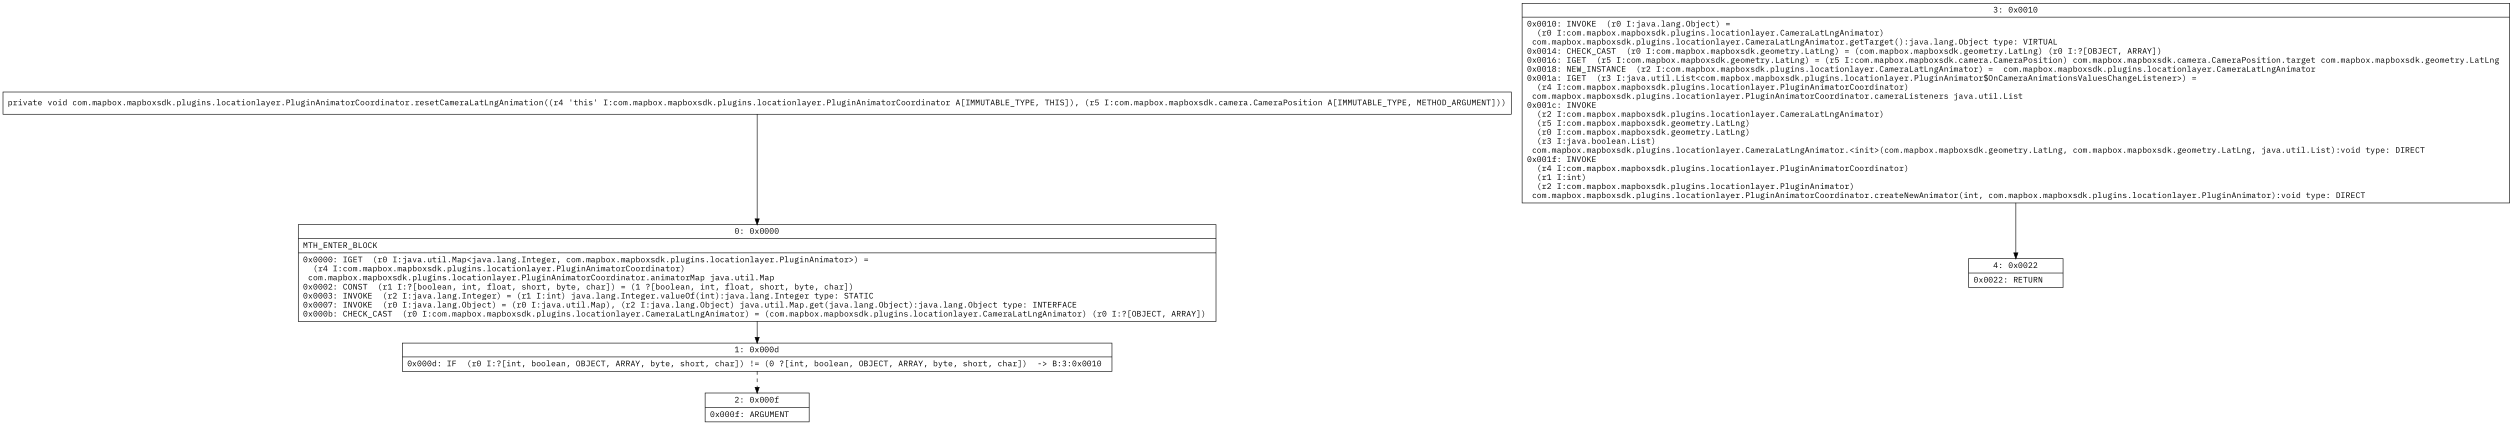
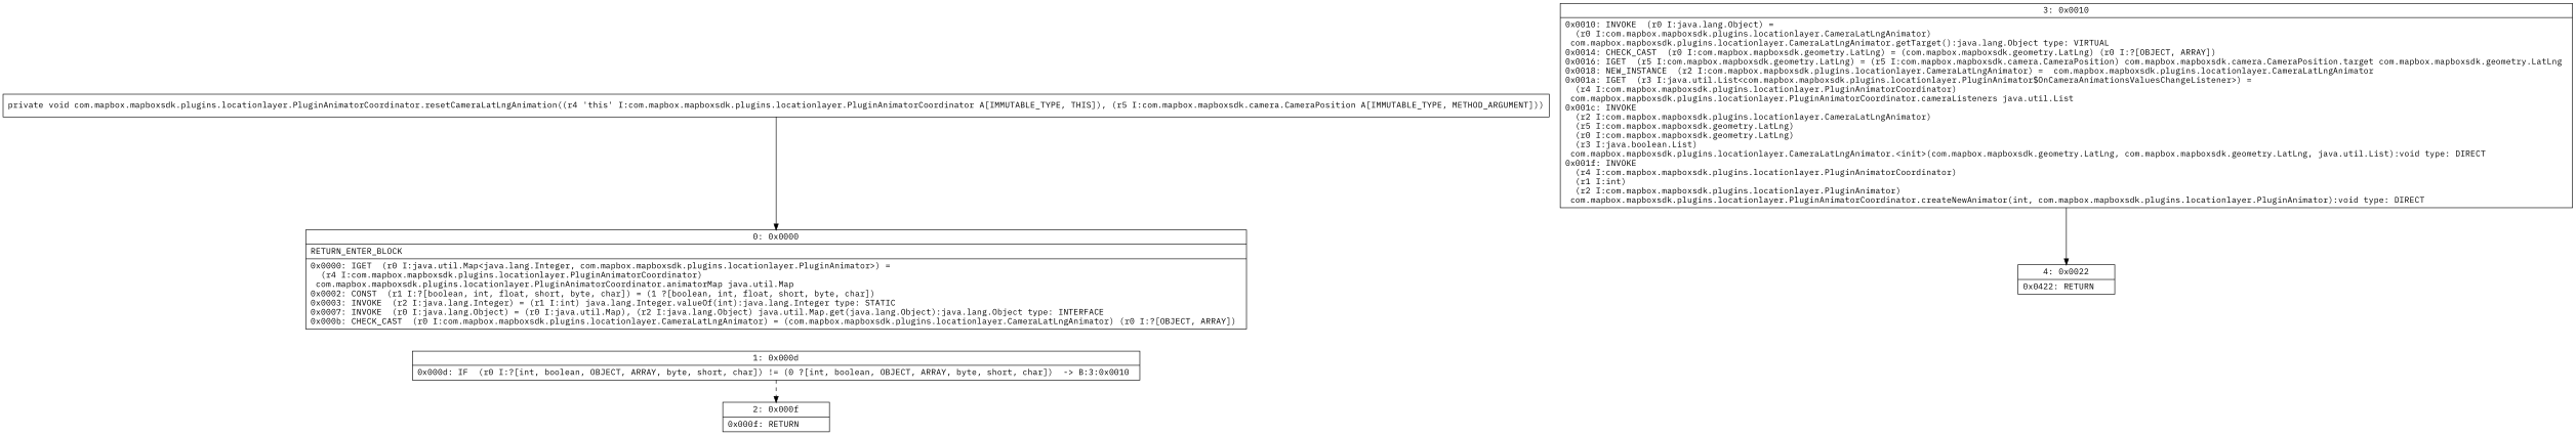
  digraph {
    fontname="IBM Plex Mono"
    node [fontname="IBM Plex Mono" shape=record]
    edge [fontname="IBM Plex Mono"]
-   n1 [label="{0\:\ 0x0000|MTH_ENTER_BLOCK\l|0x0000: IGET  (r0 I:java.util.Map\<java.lang.Integer, com.mapbox.mapboxsdk.plugins.locationlayer.PluginAnimator\>) = \l  (r4 I:com.mapbox.mapboxsdk.plugins.locationlayer.PluginAnimatorCoordinator)\l com.mapbox.mapboxsdk.plugins.locationlayer.PluginAnimatorCoordinator.animatorMap java.util.Map \l0x0002: CONST  (r1 I:?[boolean, int, float, short, byte, char]) = (1 ?[boolean, int, float, short, byte, char]) \l0x0003: INVOKE  (r2 I:java.lang.Integer) = (r1 I:int) java.lang.Integer.valueOf(int):java.lang.Integer type: STATIC \l0x0007: INVOKE  (r0 I:java.lang.Object) = (r0 I:java.util.Map), (r2 I:java.lang.Object) java.util.Map.get(java.lang.Object):java.lang.Object type: INTERFACE \l0x000b: CHECK_CAST  (r0 I:com.mapbox.mapboxsdk.plugins.locationlayer.CameraLatLngAnimator) = (com.mapbox.mapboxsdk.plugins.locationlayer.CameraLatLngAnimator) (r0 I:?[OBJECT, ARRAY]) \l}"]
+   n1 [label="{0\:\ 0x0000|RETURN_ENTER_BLOCK\l|0x0000: IGET  (r0 I:java.util.Map\<java.lang.Integer, com.mapbox.mapboxsdk.plugins.locationlayer.PluginAnimator\>) = \l  (r4 I:com.mapbox.mapboxsdk.plugins.locationlayer.PluginAnimatorCoordinator)\l com.mapbox.mapboxsdk.plugins.locationlayer.PluginAnimatorCoordinator.animatorMap java.util.Map \l0x0002: CONST  (r1 I:?[boolean, int, float, short, byte, char]) = (1 ?[boolean, int, float, short, byte, char]) \l0x0003: INVOKE  (r2 I:java.lang.Integer) = (r1 I:int) java.lang.Integer.valueOf(int):java.lang.Integer type: STATIC \l0x0007: INVOKE  (r0 I:java.lang.Object) = (r0 I:java.util.Map), (r2 I:java.lang.Object) java.util.Map.get(java.lang.Object):java.lang.Object type: INTERFACE \l0x000b: CHECK_CAST  (r0 I:com.mapbox.mapboxsdk.plugins.locationlayer.CameraLatLngAnimator) = (com.mapbox.mapboxsdk.plugins.locationlayer.CameraLatLngAnimator) (r0 I:?[OBJECT, ARRAY]) \l}"]
    n2 [label="{1\:\ 0x000d|0x000d: IF  (r0 I:?[int, boolean, OBJECT, ARRAY, byte, short, char]) != (0 ?[int, boolean, OBJECT, ARRAY, byte, short, char])  \-\> B:3:0x0010 \l}"]
-   n3 [label="{2\:\ 0x000f|0x000f: ARGUMENT   \l}"]
+   n3 [label="{2\:\ 0x000f|0x000f: RETURN   \l}"]
    n4 [label="{3\:\ 0x0010|0x0010: INVOKE  (r0 I:java.lang.Object) = \l  (r0 I:com.mapbox.mapboxsdk.plugins.locationlayer.CameraLatLngAnimator)\l com.mapbox.mapboxsdk.plugins.locationlayer.CameraLatLngAnimator.getTarget():java.lang.Object type: VIRTUAL \l0x0014: CHECK_CAST  (r0 I:com.mapbox.mapboxsdk.geometry.LatLng) = (com.mapbox.mapboxsdk.geometry.LatLng) (r0 I:?[OBJECT, ARRAY]) \l0x0016: IGET  (r5 I:com.mapbox.mapboxsdk.geometry.LatLng) = (r5 I:com.mapbox.mapboxsdk.camera.CameraPosition) com.mapbox.mapboxsdk.camera.CameraPosition.target com.mapbox.mapboxsdk.geometry.LatLng \l0x0018: NEW_INSTANCE  (r2 I:com.mapbox.mapboxsdk.plugins.locationlayer.CameraLatLngAnimator) =  com.mapbox.mapboxsdk.plugins.locationlayer.CameraLatLngAnimator \l0x001a: IGET  (r3 I:java.util.List\<com.mapbox.mapboxsdk.plugins.locationlayer.PluginAnimator$OnCameraAnimationsValuesChangeListener\>) = \l  (r4 I:com.mapbox.mapboxsdk.plugins.locationlayer.PluginAnimatorCoordinator)\l com.mapbox.mapboxsdk.plugins.locationlayer.PluginAnimatorCoordinator.cameraListeners java.util.List \l0x001c: INVOKE  \l  (r2 I:com.mapbox.mapboxsdk.plugins.locationlayer.CameraLatLngAnimator)\l  (r5 I:com.mapbox.mapboxsdk.geometry.LatLng)\l  (r0 I:com.mapbox.mapboxsdk.geometry.LatLng)\l  (r3 I:java.boolean.List)\l com.mapbox.mapboxsdk.plugins.locationlayer.CameraLatLngAnimator.\<init\>(com.mapbox.mapboxsdk.geometry.LatLng, com.mapbox.mapboxsdk.geometry.LatLng, java.util.List):void type: DIRECT \l0x001f: INVOKE  \l  (r4 I:com.mapbox.mapboxsdk.plugins.locationlayer.PluginAnimatorCoordinator)\l  (r1 I:int)\l  (r2 I:com.mapbox.mapboxsdk.plugins.locationlayer.PluginAnimator)\l com.mapbox.mapboxsdk.plugins.locationlayer.PluginAnimatorCoordinator.createNewAnimator(int, com.mapbox.mapboxsdk.plugins.locationlayer.PluginAnimator):void type: DIRECT \l}"]
-   n5 [label="{4\:\ 0x0022|0x0022: RETURN   \l}"]
+   n5 [label="{4\:\ 0x0022|0x0422: RETURN   \l}"]
    n6 [label="{private void com.mapbox.mapboxsdk.plugins.locationlayer.PluginAnimatorCoordinator.resetCameraLatLngAnimation((r4 'this' I:com.mapbox.mapboxsdk.plugins.locationlayer.PluginAnimatorCoordinator A[IMMUTABLE_TYPE, THIS]), (r5 I:com.mapbox.mapboxsdk.camera.CameraPosition A[IMMUTABLE_TYPE, METHOD_ARGUMENT])) }"]
-   n1 -> n2
    n2 -> n3 [style=dashed]
    n4 -> n5
    n6 -> n1
  }
